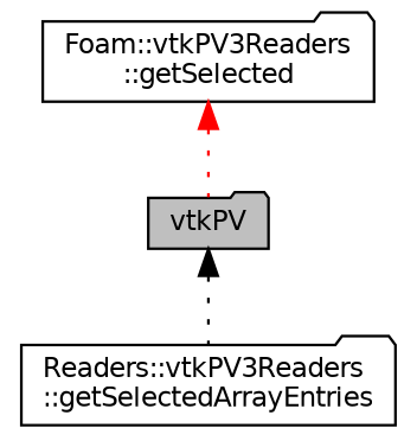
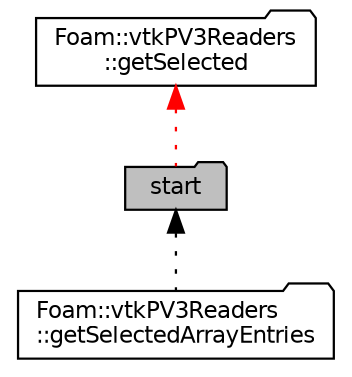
  digraph {
    rankdir=TB
    node [color=black fontname=Helvetica fontsize=10 shape=folder]
    edge [dir=back fontname=Helvetica fontsize=10 labelfontname=Helvetica labelfontsize=10 style=dotted]
-   n1 [fillcolor=grey75 fontcolor=black height=0.2 label=vtkPV style=filled width=0.4]
-   n2 [height=0.2 label="Readers::vtkPV3Readers\l::getSelectedArrayEntries" width=0.4]
+   n1 [fillcolor=grey75 fontcolor=black height=0.2 label=start style=filled width=0.4]
+   n2 [height=0.2 label="Foam::vtkPV3Readers\l::getSelectedArrayEntries" width=0.4]
    n3 [height=0.2 label="Foam::vtkPV3Readers\l::getSelected" width=0.4]
    n1 -> n2 [color=black]
    n3 -> n1 [color=red]
  }
